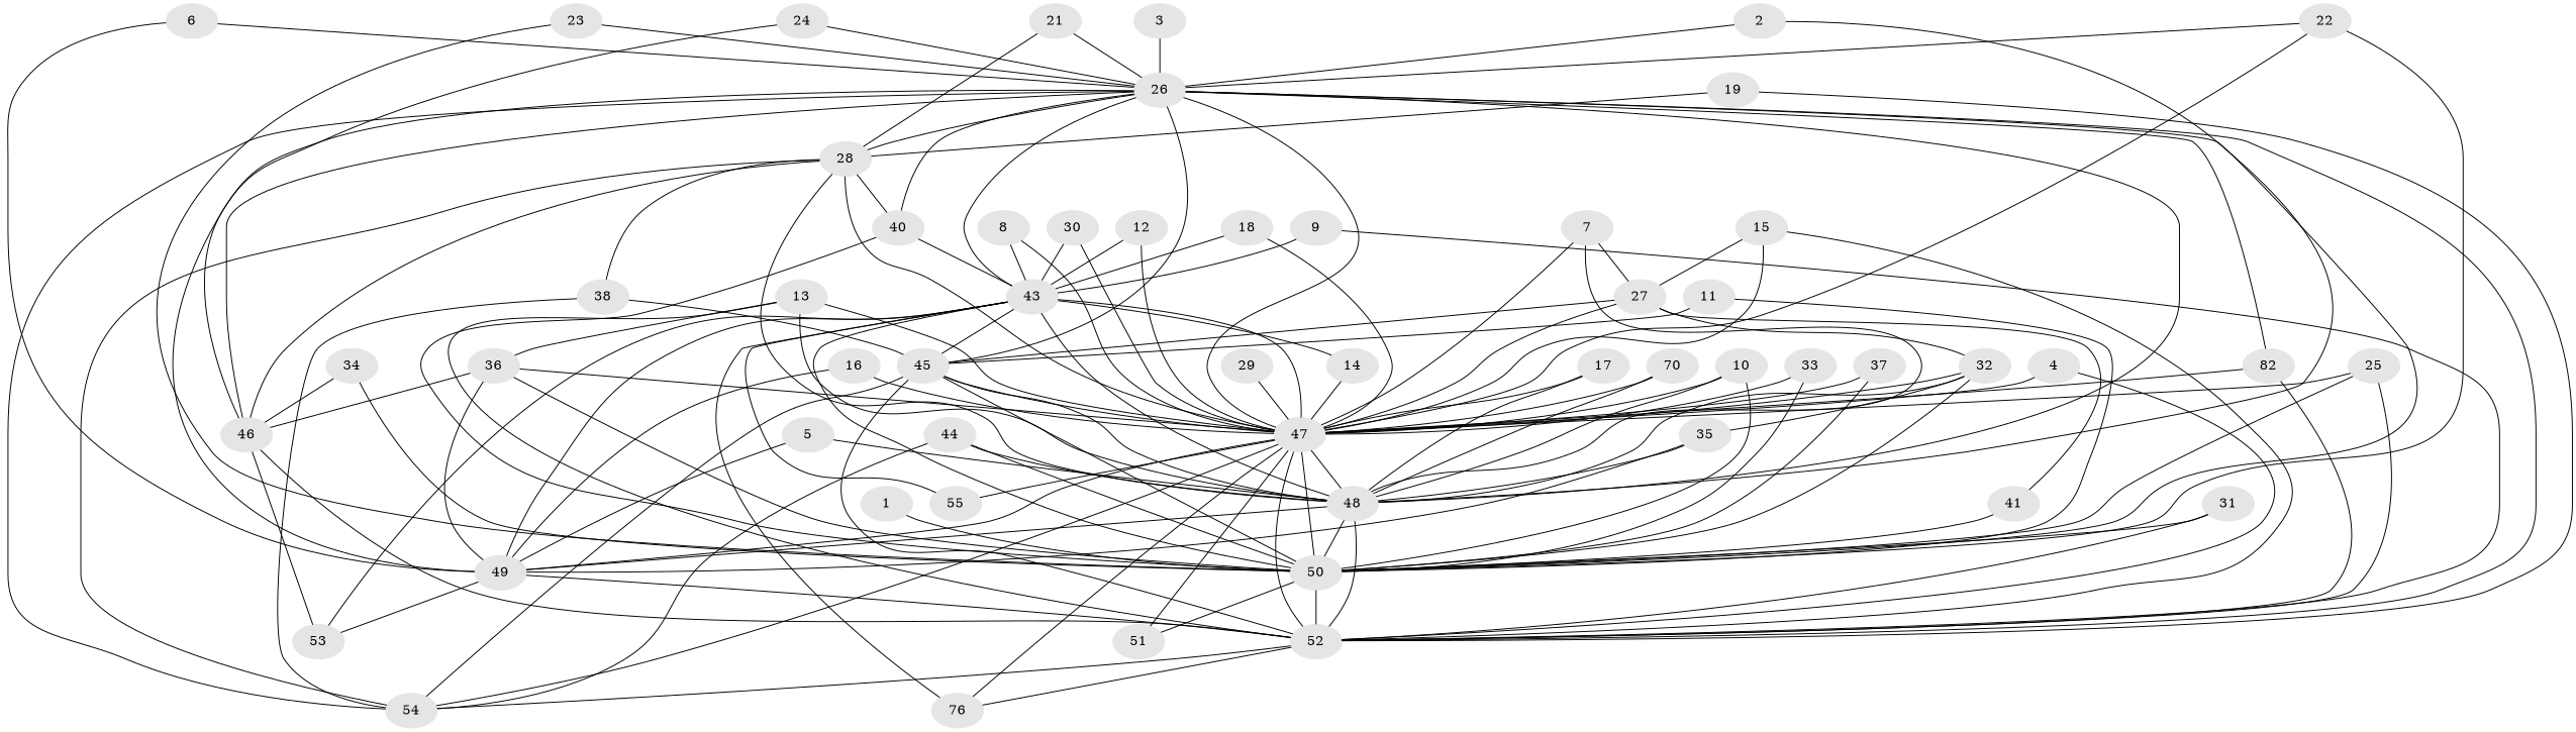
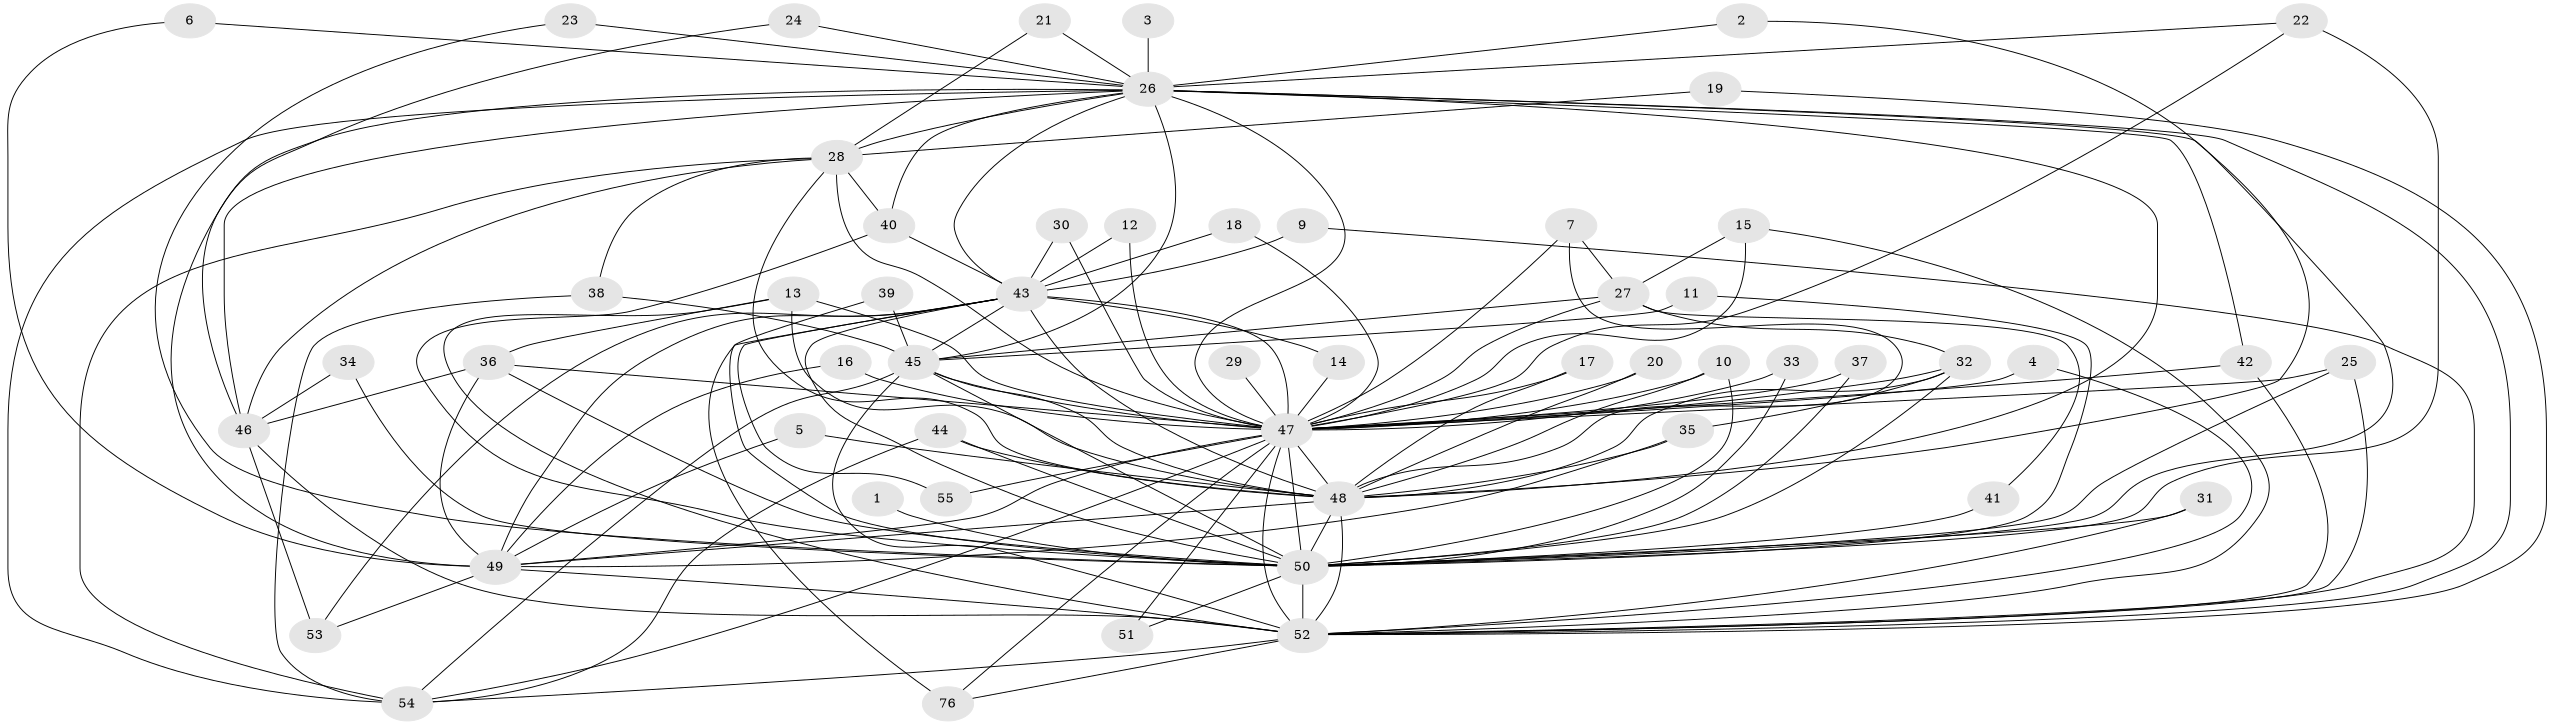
  graph {
    node [color=gray90 style=filled]
    edge [weight=1.0]
    1
    50
    48
    52
    49
    2
    26
    47
    43
    45
    28
    46
    40
-   42 [label=82]
+   42
    54
    3
    55
    n18 [label=76]
    51
    4
    5
    53
    6
    7
    27
    32
    41
-   8
    14
    9
    10
    11
    12
    13
    36
    15
    16
    17
    18
    19
    38
-   20 [label=70]
+   20
    21
    22
    23
    24
    25
    35
    29
    30
    31
    33
    34
    37
+   39
    44
    1 -- 50 [weight=2.0]
    50 -- 52 [weight=3.0]
    50 -- 51
    48 -- 50 [weight=3.0]
    48 -- 52 [weight=4.0]
    48 -- 49
    52 -- 54
    52 -- n18
    49 -- 52
    49 -- 53
    2 -- 48
    2 -- 26
    26 -- 50
    26 -- 48 [weight=2.0]
    26 -- 52 [weight=2.0]
    26 -- 49
    26 -- 47 [weight=2.0]
    26 -- 43 [weight=2.0]
    26 -- 45 [weight=2.0]
    26 -- 28
    26 -- 46
    26 -- 40
    26 -- 42
    26 -- 54 [weight=2.0]
    47 -- 50 [weight=3.0]
    47 -- 48 [weight=4.0]
    47 -- 52 [weight=5.0]
    47 -- 49
    47 -- 54
    47 -- 55
    47 -- n18
    47 -- 51
    43 -- 50
    43 -- 48 [weight=2.0]
    43 -- 49
    43 -- 47 [weight=3.0]
    43 -- 45
    43 -- 55
    43 -- n18
    43 -- 53
    43 -- 14 [weight=2.0]
    45 -- 50
    45 -- 48 [weight=2.0]
    45 -- 52 [weight=2.0]
    45 -- 47 [weight=2.0]
    45 -- 54
    28 -- 48
    28 -- 47
    28 -- 46
    28 -- 40
    28 -- 54
    28 -- 38
    46 -- 52
    46 -- 53
    40 -- 50 [weight=2.0]
    40 -- 43
    42 -- 52
    42 -- 47
    3 -- 26
    4 -- 52
    4 -- 47
    5 -- 48
    5 -- 49
    6 -- 49
    6 -- 26
    7 -- 48
    7 -- 47
    7 -- 27
    27 -- 47
    27 -- 45
    27 -- 32
    27 -- 41
    32 -- 50 [weight=2.0]
    32 -- 48
    32 -- 47
    32 -- 35
    41 -- 50
-   8 -- 47
-   8 -- 43
    14 -- 47
    9 -- 52
    9 -- 43
    10 -- 50
    10 -- 48
    10 -- 47 [weight=2.0]
    11 -- 50
    11 -- 45
    12 -- 47
    12 -- 43
    13 -- 48
    13 -- 52
    13 -- 47 [weight=2.0]
    13 -- 36
    36 -- 50
    36 -- 49 [weight=2.0]
    36 -- 47
    36 -- 46
    15 -- 52
    15 -- 47
    15 -- 27
    16 -- 49
    16 -- 47
    17 -- 48
    17 -- 47
    18 -- 47
    18 -- 43
    19 -- 52
    19 -- 28
    38 -- 45 [weight=2.0]
    38 -- 54
    20 -- 48
    20 -- 47
    21 -- 26
    21 -- 28
    22 -- 50
    22 -- 26
    22 -- 47 [weight=2.0]
    23 -- 50
    23 -- 26
    24 -- 26
    24 -- 46
    25 -- 50
    25 -- 52
    25 -- 47
    35 -- 48
    35 -- 49
    29 -- 47 [weight=2.0]
    30 -- 47
    30 -- 43
    31 -- 50
    31 -- 52
    33 -- 50
    33 -- 47
    34 -- 50
    34 -- 46
    37 -- 50
    37 -- 47
+   39 -- 50
+   39 -- 45
    44 -- 50
    44 -- 48 [weight=2.0]
    44 -- 54
  }
